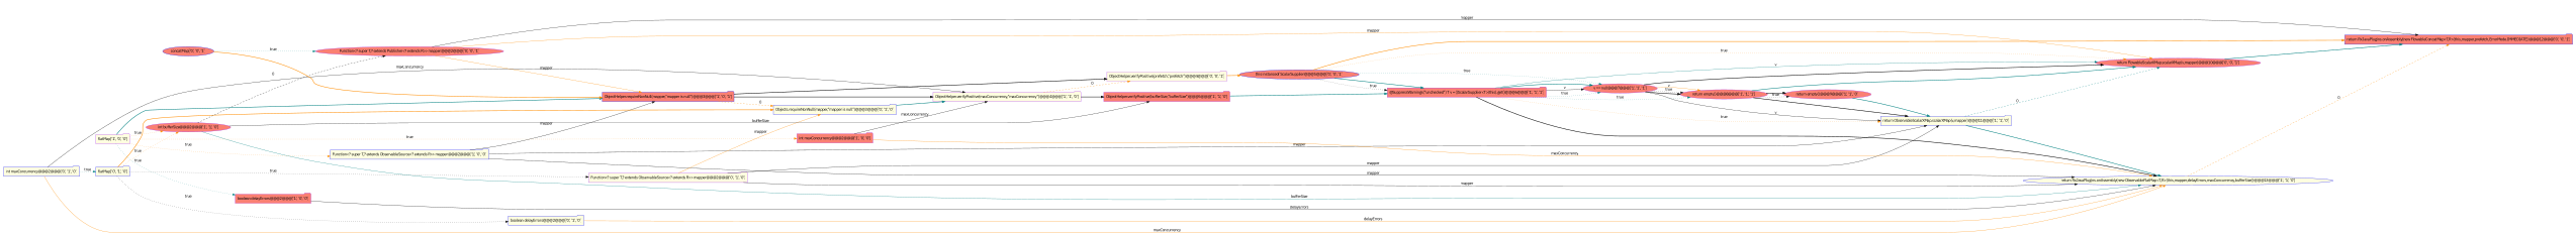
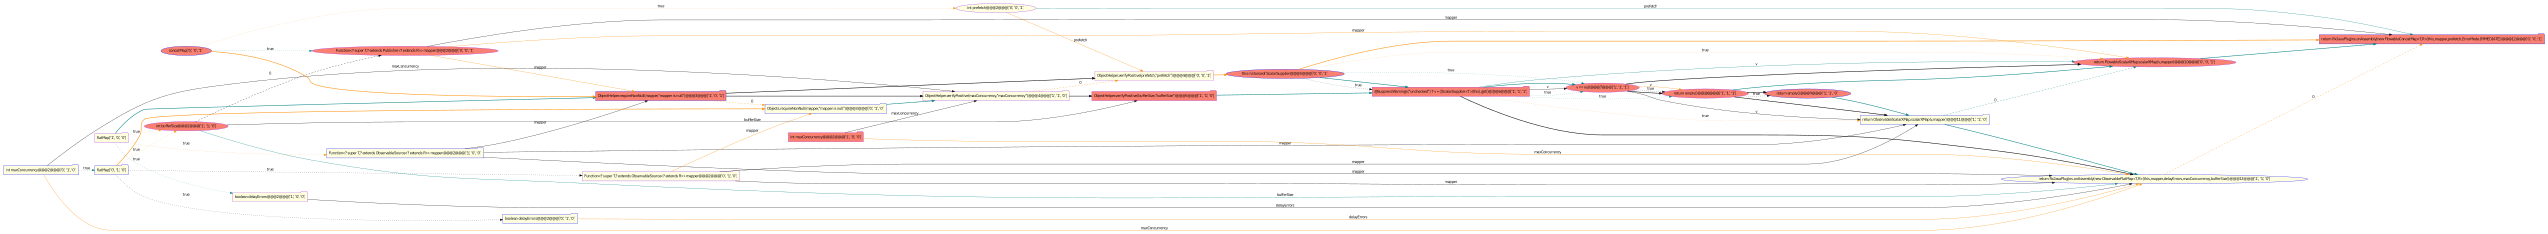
  digraph {
    fontname="IBM Plex Sans"
    rankdir=LR
    node [color=purple fillcolor=salmon fontname="IBM Plex Sans" shape=folder style=filled]
    edge [color=black fontname="IBM Plex Sans" style=solid]
    n1 [color=blue label="ObjectHelper.requireNonNull(mapper,\"mapper is null\")@@@3@@@['1', '0', '1']"]
    n2 [fillcolor=lightyellow label="ObjectHelper.verifyPositive(prefetch,\"prefetch\")@@@4@@@['0', '0', '1']"]
    n3 [fillcolor=lightyellow label="ObjectHelper.verifyPositive(maxConcurrency,\"maxConcurrency\")@@@4@@@['1', '1', '0']"]
    n4 [color=blue fillcolor=lightyellow label="Objects.requireNonNull(mapper,\"mapper is null\")@@@3@@@['0', '1', '0']"]
    n5 [color=blue label="this instanceof ScalarSupplier@@@5@@@['0', '0', '1']" shape=ellipse]
    n6 [label="ObjectHelper.verifyPositive(bufferSize,\"bufferSize\")@@@5@@@['1', '1', '0']"]
    n7 [label="v == null@@@7@@@['1', '1', '1']" shape=ellipse]
    n8 [label="return FlowableScalarXMap.scalarXMap(v,mapper)@@@10@@@['0', '0', '1']" shape=ellipse]
    n9 [label="return empty()@@@8@@@['1', '1', '1']" shape=ellipse]
    n10 [color=blue fillcolor=lightyellow label="return ObservableScalarXMap.scalarXMap(v,mapper)@@@11@@@['1', '1', '0']"]
    n11 [color=blue label="return RxJavaPlugins.onAssembly(new FlowableConcatMap<T,R>(this,mapper,prefetch,ErrorMode.IMMEDIATE))@@@12@@@['0', '0', '1']"]
-   n12 [label="return empty()@@@9@@@['1', '1', '0']" shape=ellipse]
+   n12 [color=blue label="return empty()@@@9@@@['1', '1', '0']" shape=ellipse]
    n13 [color=blue fillcolor=lightyellow label="return RxJavaPlugins.onAssembly(new ObservableFlatMap<T,R>(this,mapper,delayErrors,maxConcurrency,bufferSize))@@@13@@@['1', '1', '0']" shape=ellipse]
+   n14 [fillcolor=lightyellow label="int prefetch@@@2@@@['0', '0', '1']" shape=ellipse]
    n15 [color=blue fillcolor=lightyellow label="Function<? super T,? extends ObservableSource<? extends R>> mapper@@@2@@@['1', '0', '0']"]
    n16 [label="@SuppressWarnings(\"unchecked\") T v = ((ScalarSupplier<T>)this).get()@@@6@@@['1', '1', '1']"]
    n17 [label="Function<? super T,? extends Publisher<? extends R>> mapper@@@2@@@['0', '0', '1']" shape=ellipse]
-   n18 [label="boolean delayErrors@@@2@@@['1', '0', '0']"]
+   n18 [fillcolor=lightyellow label="boolean delayErrors@@@2@@@['1', '0', '0']"]
    n19 [fillcolor=lightyellow label="Function<? super T,? extends ObservableSource<? extends R>> mapper@@@2@@@['0', '1', '0']"]
    n20 [color=blue fillcolor=lightyellow label="flatMap['0', '1', '0']"]
    n21 [label="int bufferSize@@@2@@@['1', '1', '0']" shape=ellipse]
    n22 [color=blue fillcolor=lightyellow label="boolean delayErrors@@@2@@@['0', '1', '0']"]
    n23 [color=blue fillcolor=lightyellow label="int maxConcurrency@@@2@@@['0', '1', '0']"]
    n24 [fillcolor=lightyellow label="flatMap['1', '0', '0']"]
    n25 [label="int maxConcurrency@@@2@@@['1', '0', '0']"]
    n26 [color=blue label="concatMap['0', '0', '1']" shape=ellipse]
    n1 -> n2 [style=bold]
    n1 -> n3 [style=bold]
    n1 -> n4 [color=darkorange label=0 style=dashed]
    n2 -> n5 [color=darkorange style=bold]
    n3 -> n2 [color=darkorange label=0 style=dashed]
    n3 -> n6 [style=bold]
    n4 -> n3 [color=teal style=bold]
    n5 -> n7 [color=teal label=true style=dotted]
    n5 -> n8 [color=darkorange label=true style=dotted]
    n5 -> n11 [color=darkorange style=bold]
    n5 -> n16 [color=teal style=bold]
    n5 -> n16 [label=true style=dotted]
    n6 -> n16 [color=teal style=bold]
    n7 -> n8 [style=bold]
    n7 -> n9 [label=true style=dotted]
    n7 -> n9 [style=bold]
    n7 -> n9 [color=darkorange label=v]
    n7 -> n10 [label=v]
    n8 -> n11 [color=teal style=bold]
    n9 -> n8 [color=teal style=bold]
    n9 -> n10 [style=bold]
    n9 -> n12 [label=true style=dotted]
    n9 -> n12 [style=bold]
    n10 -> n8 [color=teal label=0 style=dashed]
    n10 -> n13 [color=teal style=bold]
    n12 -> n10 [color=teal style=bold]
    n13 -> n11 [color=darkorange label=0 style=dashed]
+   n14 -> n2 [color=darkorange label=prefetch]
+   n14 -> n11 [color=teal label=prefetch]
    n15 -> n1 [label=mapper]
    n15 -> n10 [label=mapper]
    n15 -> n13 [label=mapper]
    n16 -> n7 [color=teal style=bold]
    n16 -> n7 [label=v]
    n16 -> n7 [color=teal label=true style=dotted]
    n16 -> n8 [color=teal label=v]
    n16 -> n9 [color=teal label=true style=dotted]
    n16 -> n10 [color=darkorange label=true style=dotted]
    n16 -> n13 [style=bold]
    n17 -> n1 [color=darkorange label=mapper]
    n17 -> n8 [color=darkorange label=mapper]
    n17 -> n11 [label=mapper]
    n18 -> n13 [label=delayErrors]
    n19 -> n4 [color=darkorange label=mapper]
    n19 -> n10 [label=mapper]
    n19 -> n13 [label=mapper]
    n20 -> n4 [color=darkorange style=bold]
    n20 -> n19 [label=true style=dotted]
    n20 -> n21 [color=darkorange label=true style=dotted]
    n20 -> n22 [label=true style=dotted]
    n21 -> n6 [label=bufferSize]
    n21 -> n13 [color=teal label=bufferSize]
    n21 -> n17 [label=0 style=dashed]
    n22 -> n13 [color=darkorange label=delayErrors]
    n23 -> n3 [label=maxConcurrency]
    n23 -> n13 [color=darkorange label=maxConcurrency]
    n23 -> n20 [color=teal label=true style=dotted]
    n24 -> n1 [color=teal style=bold]
    n24 -> n15 [color=darkorange label=true style=dotted]
    n24 -> n18 [color=teal label=true style=dotted]
    n24 -> n21 [color=darkorange label=true style=dotted]
-   n24 -> n25 [color=darkorange label=true style=dotted]
    n25 -> n3 [label=maxConcurrency]
    n25 -> n13 [color=darkorange label=maxConcurrency]
    n26 -> n1 [color=darkorange style=bold]
+   n26 -> n14 [color=darkorange label=true style=dotted]
    n26 -> n17 [color=teal label=true style=dotted]
  }
